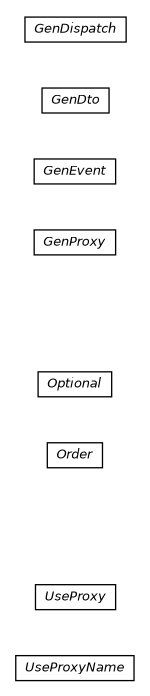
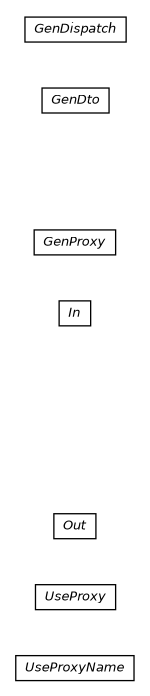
  digraph {
    nodesep=0.25
    rankdir=LR
    ranksep=0.5
    node [fontcolor=black fontname=Helvetica fontsize=10.0 shape=plaintext]
    n1 [label=<<table title="com.gwtplatform.dispatch.annotation.UseProxyName" border="0" cellborder="1" cellspacing="0" cellpadding="2" port="p" href="./UseProxyName.html"> 		<tr><td><table border="0" cellspacing="0" cellpadding="1"> <tr><td align="center" balign="center"><font face="Helvetica-Oblique"> UseProxyName </font></td></tr> 		</table></td></tr> 		</table>>]
    n2 [label=<<table title="com.gwtplatform.dispatch.annotation.UseProxy" border="0" cellborder="1" cellspacing="0" cellpadding="2" port="p" href="./UseProxy.html"> 		<tr><td><table border="0" cellspacing="0" cellpadding="1"> <tr><td align="center" balign="center"><font face="Helvetica-Oblique"> UseProxy </font></td></tr> 		</table></td></tr> 		</table>>]
-   n4 [label=<<table title="com.gwtplatform.dispatch.annotation.Order" border="0" cellborder="1" cellspacing="0" cellpadding="2" port="p" href="./Order.html"> 		<tr><td><table border="0" cellspacing="0" cellpadding="1"> <tr><td align="center" balign="center"><font face="Helvetica-Oblique"> Order </font></td></tr> 		</table></td></tr> 		</table>>]
-   n5 [label=<<table title="com.gwtplatform.dispatch.annotation.Optional" border="0" cellborder="1" cellspacing="0" cellpadding="2" port="p" href="./Optional.html"> 		<tr><td><table border="0" cellspacing="0" cellpadding="1"> <tr><td align="center" balign="center"><font face="Helvetica-Oblique"> Optional </font></td></tr> 		</table></td></tr> 		</table>>]
+   n3 [label=<<table title="com.gwtplatform.dispatch.annotation.Out" border="0" cellborder="1" cellspacing="0" cellpadding="2" port="p" href="./Out.html"> 		<tr><td><table border="0" cellspacing="0" cellpadding="1"> <tr><td align="center" balign="center"><font face="Helvetica-Oblique"> Out </font></td></tr> 		</table></td></tr> 		</table>>]
+   n6 [label=<<table title="com.gwtplatform.dispatch.annotation.In" border="0" cellborder="1" cellspacing="0" cellpadding="2" port="p" href="./In.html"> 		<tr><td><table border="0" cellspacing="0" cellpadding="1"> <tr><td align="center" balign="center"><font face="Helvetica-Oblique"> In </font></td></tr> 		</table></td></tr> 		</table>>]
    n7 [label=<<table title="com.gwtplatform.dispatch.annotation.GenProxy" border="0" cellborder="1" cellspacing="0" cellpadding="2" port="p" href="./GenProxy.html"> 		<tr><td><table border="0" cellspacing="0" cellpadding="1"> <tr><td align="center" balign="center"><font face="Helvetica-Oblique"> GenProxy </font></td></tr> 		</table></td></tr> 		</table>>]
-   n8 [label=<<table title="com.gwtplatform.dispatch.annotation.GenEvent" border="0" cellborder="1" cellspacing="0" cellpadding="2" port="p" href="./GenEvent.html"> 		<tr><td><table border="0" cellspacing="0" cellpadding="1"> <tr><td align="center" balign="center"><font face="Helvetica-Oblique"> GenEvent </font></td></tr> 		</table></td></tr> 		</table>>]
    n9 [label=<<table title="com.gwtplatform.dispatch.annotation.GenDto" border="0" cellborder="1" cellspacing="0" cellpadding="2" port="p" href="./GenDto.html"> 		<tr><td><table border="0" cellspacing="0" cellpadding="1"> <tr><td align="center" balign="center"><font face="Helvetica-Oblique"> GenDto </font></td></tr> 		</table></td></tr> 		</table>>]
    n10 [label=<<table title="com.gwtplatform.dispatch.annotation.GenDispatch" border="0" cellborder="1" cellspacing="0" cellpadding="2" port="p" href="./GenDispatch.html"> 		<tr><td><table border="0" cellspacing="0" cellpadding="1"> <tr><td align="center" balign="center"><font face="Helvetica-Oblique"> GenDispatch </font></td></tr> 		</table></td></tr> 		</table>>]
  }
